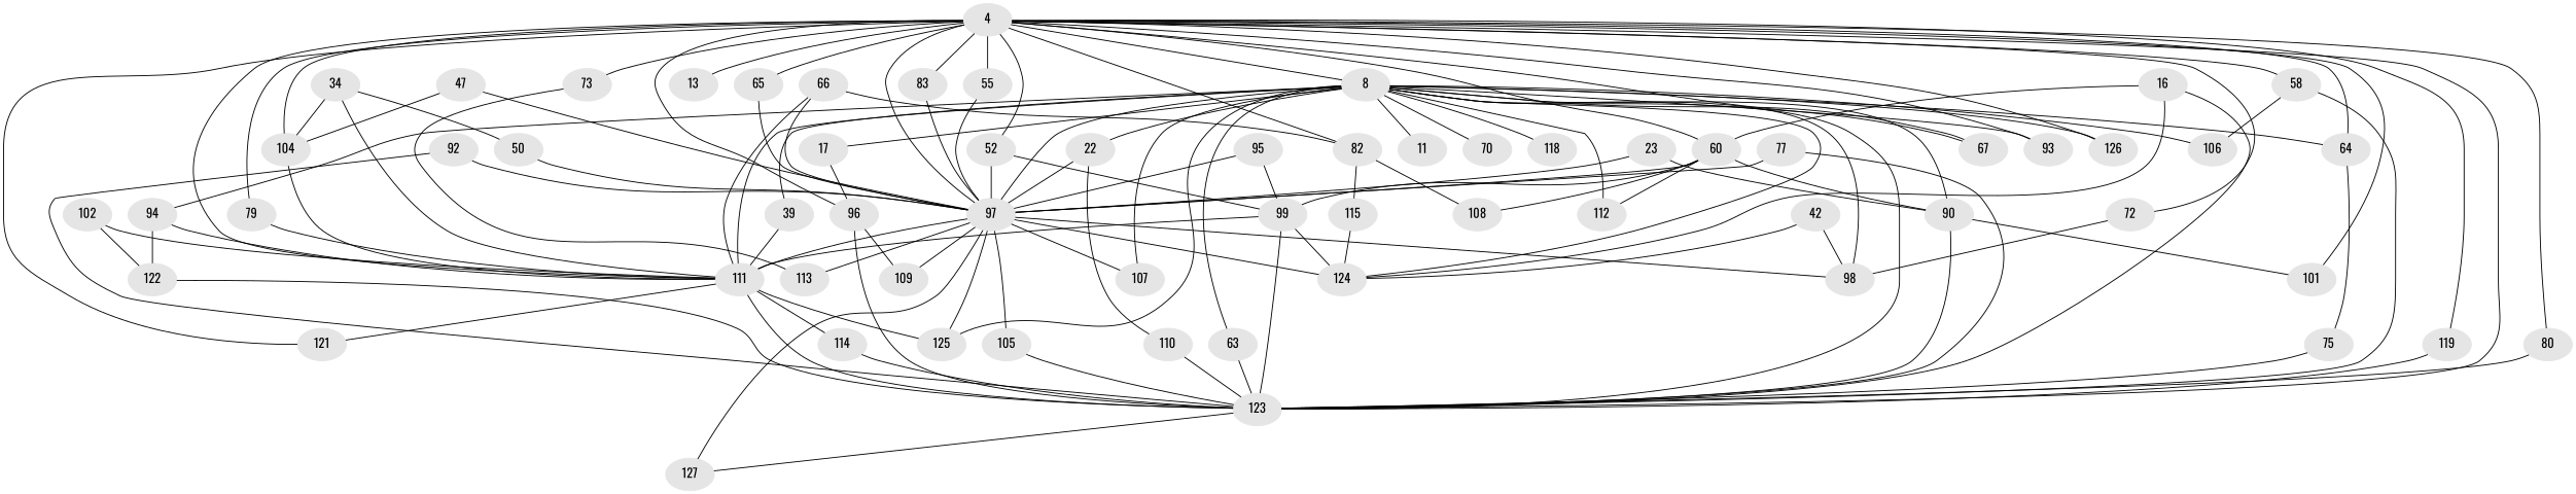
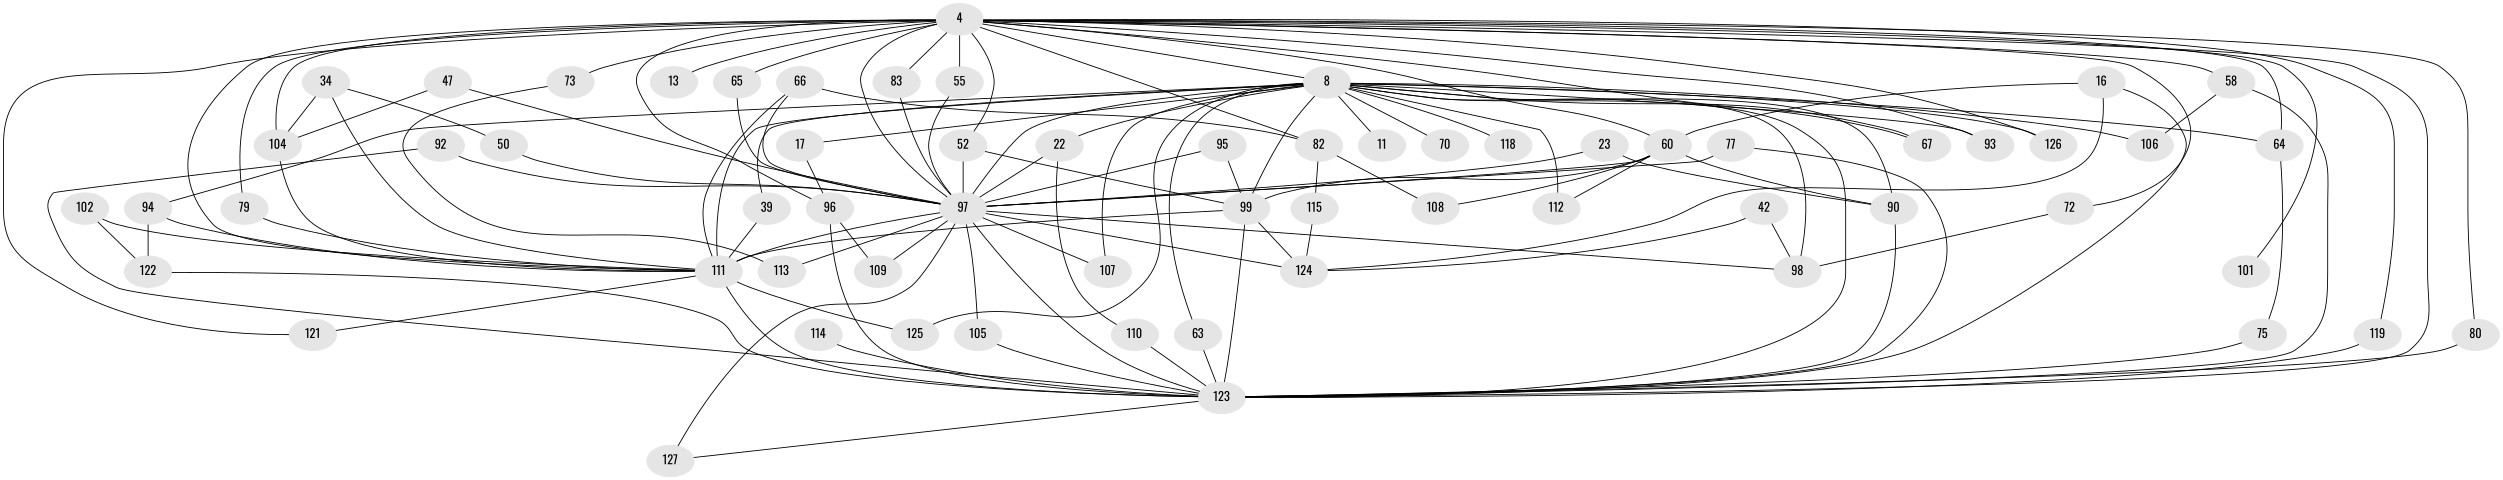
  graph {
    fontname=Oswald
    node [color=gray90 fontname=Oswald style=filled]
    edge [fontname=Oswald]
    4 [super="+3"]
    8 [super="+5"]
    13
    52 [super="+44"]
    58 [super="+45"]
    60 [super="+19+56+57"]
    64 [super="+33"]
    65
    67
    72
    73 [super="+27"]
    79
    80
    82 [super="+74"]
    83
    n16 [label=55 super="+68"]
    93
    96 [super="+71"]
    97 [super="+88+61+7"]
    101
    104 [super="+51+40"]
    111 [super="+37+48+91"]
    119
    121
    123 [super="+31+9"]
    126
    11
    17
    22
    39
    63
    70
    90 [super="+55+76+78"]
    94 [super="+81"]
    98 [super="+30"]
    99 [super="+54"]
    106 [super="+69"]
    107 [super="+29"]
    112 [super="+100"]
    118
    125
    108
    75
    113
    115
    109
    124 [super="+89+120+62"]
    105
    127 [super="+103"]
    114 [super="+26"]
    110 [super="+87"]
    122 [super="+117"]
    16
    23
    34
    50
    42
    47
    66 [super="+38"]
    77
    92
    95
    102
    4 -- 8 [weight=4]
    4 -- 13 [weight=2]
    4 -- 52
    4 -- 58 [weight=2]
    4 -- 60 [weight=3]
    4 -- 64 [weight=3]
    4 -- 65
    4 -- 67
    4 -- 72
    4 -- 73 [weight=3]
    4 -- 79
    4 -- 80
    4 -- 82 [weight=2]
    4 -- 83
    4 -- n16
    4 -- 93
    4 -- 96 [weight=3]
    4 -- 97 [weight=5]
    4 -- 101
    4 -- 104 [weight=3]
    4 -- 111 [weight=7]
    4 -- 119
    4 -- 121
    4 -- 123 [weight=5]
    4 -- 126
    8 -- 64
    8 -- 67
    8 -- 93
    8 -- 97 [weight=5]
    8 -- 111 [weight=5]
    8 -- 123 [weight=5]
    8 -- 126
    8 -- 11 [weight=2]
    8 -- 17
    8 -- 22
    8 -- 39
    8 -- 63
    8 -- 70
    8 -- 90 [weight=2]
    8 -- 94 [weight=2]
    8 -- 98 [weight=3]
-   8 -- 124 [weight=4]
+   8 -- 99 [weight=4]
    8 -- 106 [weight=2]
    8 -- 107
    8 -- 112 [weight=2]
    8 -- 118
    8 -- 125
    52 -- 97
    52 -- 99
    58 -- 123
    58 -- 106
    60 -- 97 [weight=3]
    60 -- 90
    60 -- 99
    60 -- 112
    60 -- 108
    64 -- 75
    65 -- 97
    72 -- 98
    73 -- 113
    79 -- 111
    80 -- 123
    82 -- 108
    82 -- 115
    83 -- 97
    n16 -- 97
    96 -- 123 [weight=2]
    96 -- 109
    97 -- 111 [weight=5]
-   97 -- 125 [weight=4]
+   97 -- 123 [weight=4]
    97 -- 98
    97 -- 107 [weight=2]
    97 -- 113
    97 -- 109
    97 -- 124 [weight=5]
    97 -- 105
    97 -- 127 [weight=2]
    104 -- 111
    111 -- 121
    111 -- 123 [weight=5]
    111 -- 125
-   111 -- 114
    119 -- 123
    123 -- 127
    17 -- 96
    22 -- 97
    22 -- 110
    39 -- 111
    63 -- 123
-   90 -- 101
    90 -- 123
    94 -- 111
    94 -- 122
    99 -- 111 [weight=3]
    99 -- 123 [weight=3]
    99 -- 124 [weight=2]
    75 -- 123
    115 -- 124
    105 -- 123
    114 -- 123 [weight=2]
    110 -- 123 [weight=2]
    122 -- 123
    16 -- 60
    16 -- 123
    16 -- 124
    23 -- 97 [weight=2]
    23 -- 90
    34 -- 104
    34 -- 111 [weight=2]
    34 -- 50
    50 -- 97
    42 -- 98
    42 -- 124
    47 -- 97
    47 -- 104
    66 -- 82 [weight=2]
    66 -- 97 [weight=2]
    66 -- 111
    77 -- 97
    77 -- 123
    92 -- 97
    92 -- 123
    95 -- 97
    95 -- 99
    102 -- 111 [weight=2]
    102 -- 122
  }
